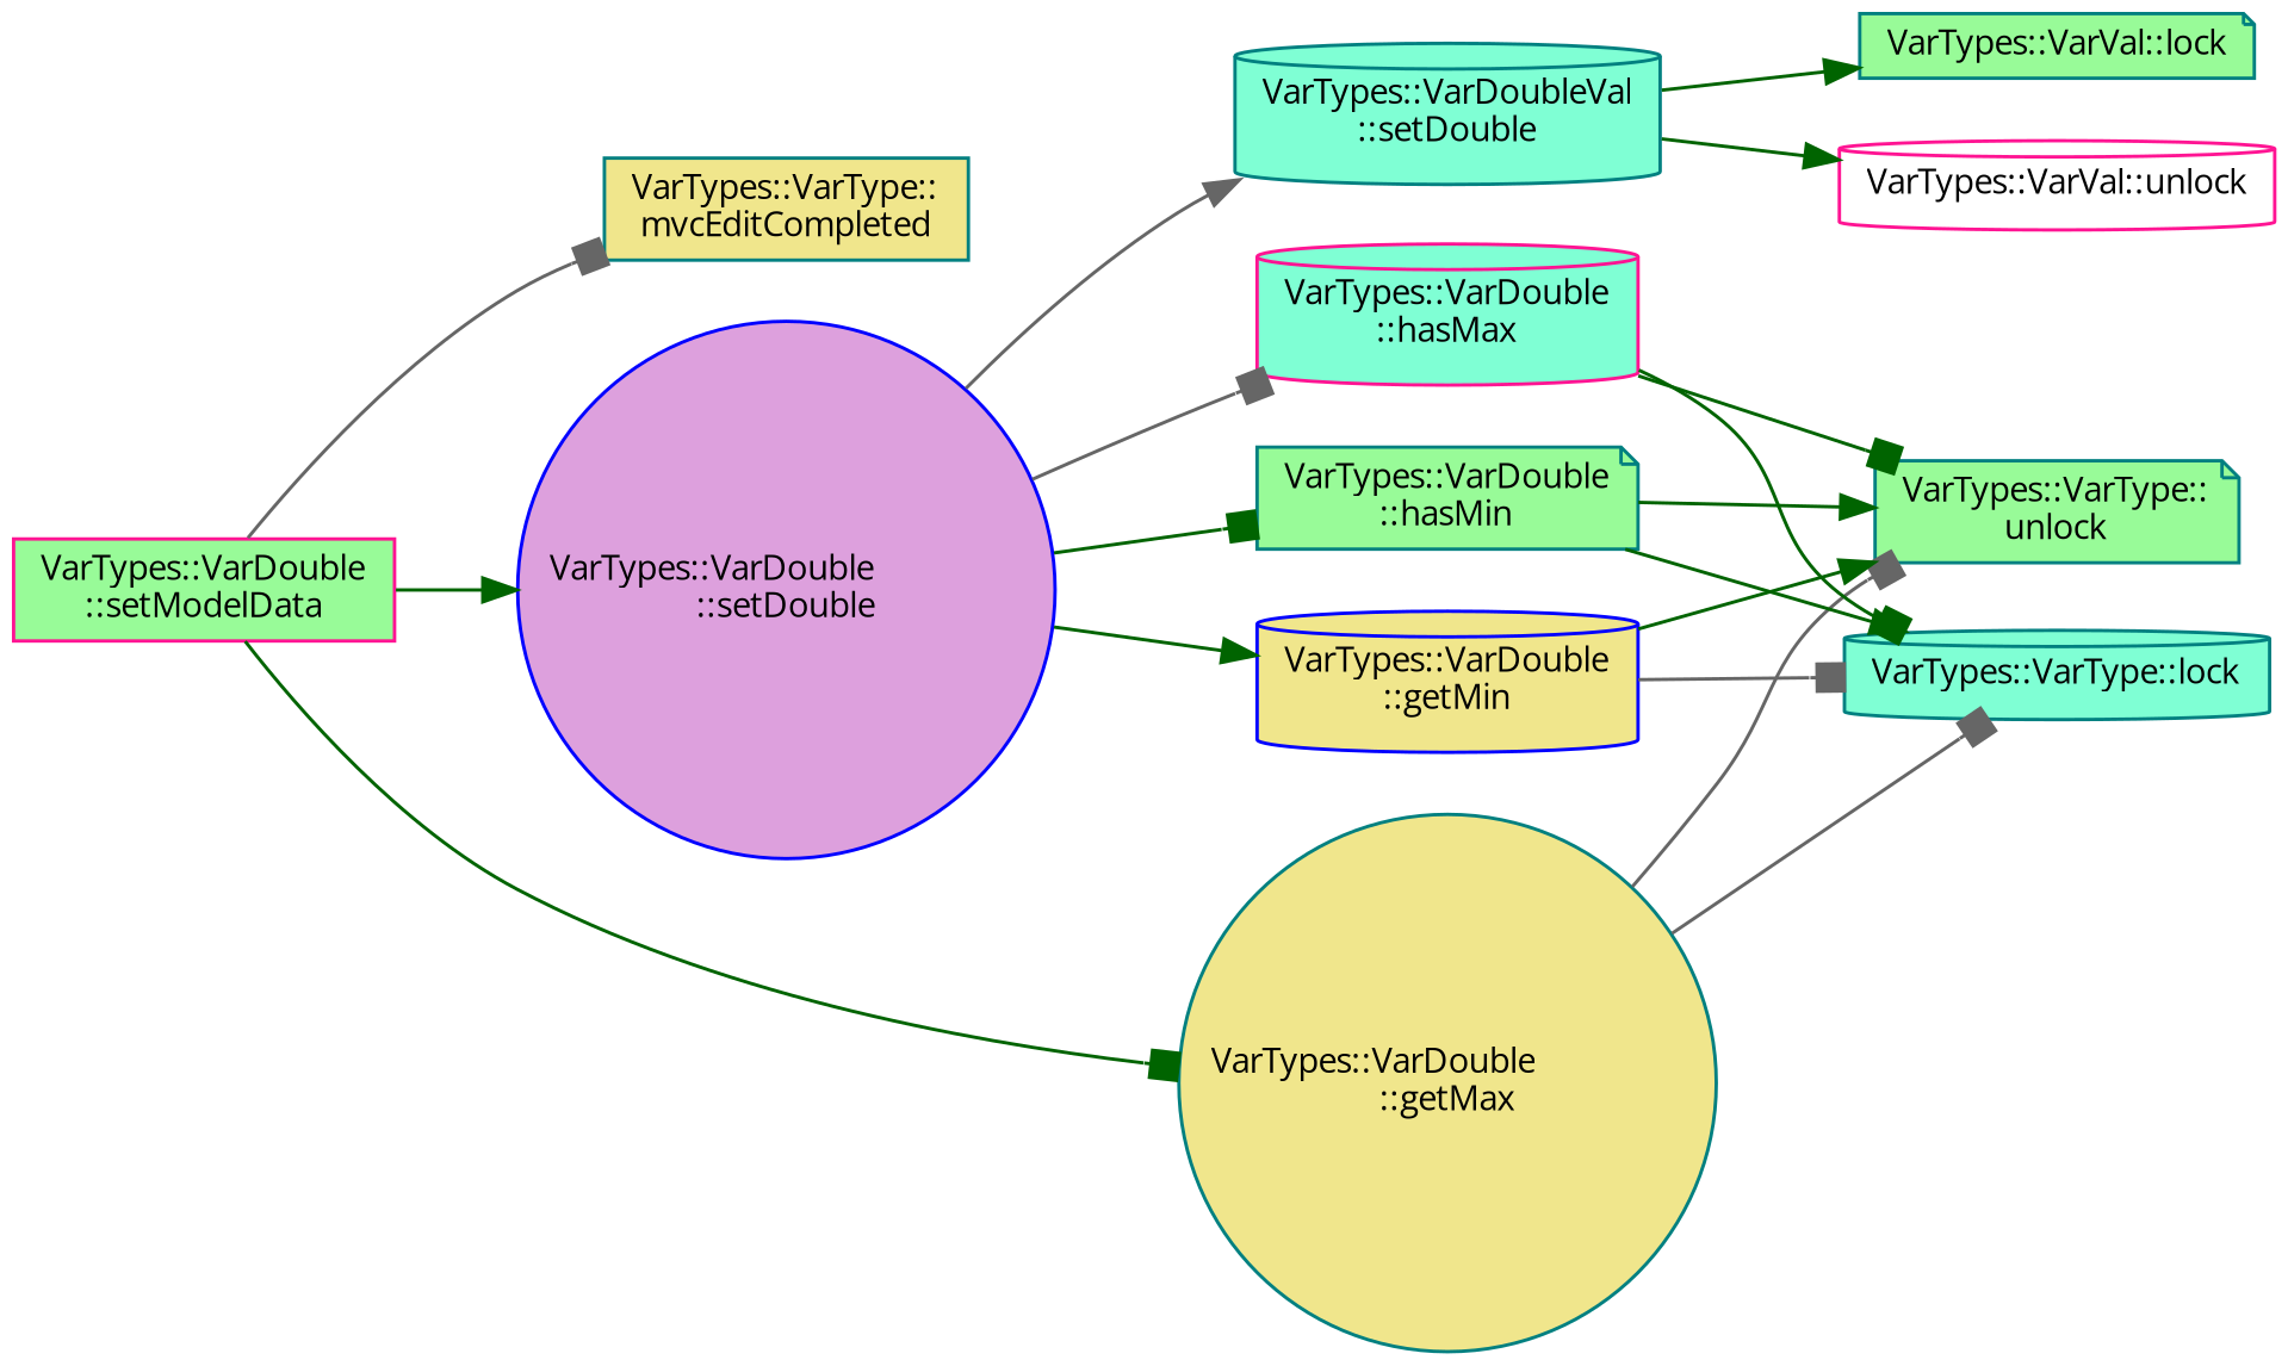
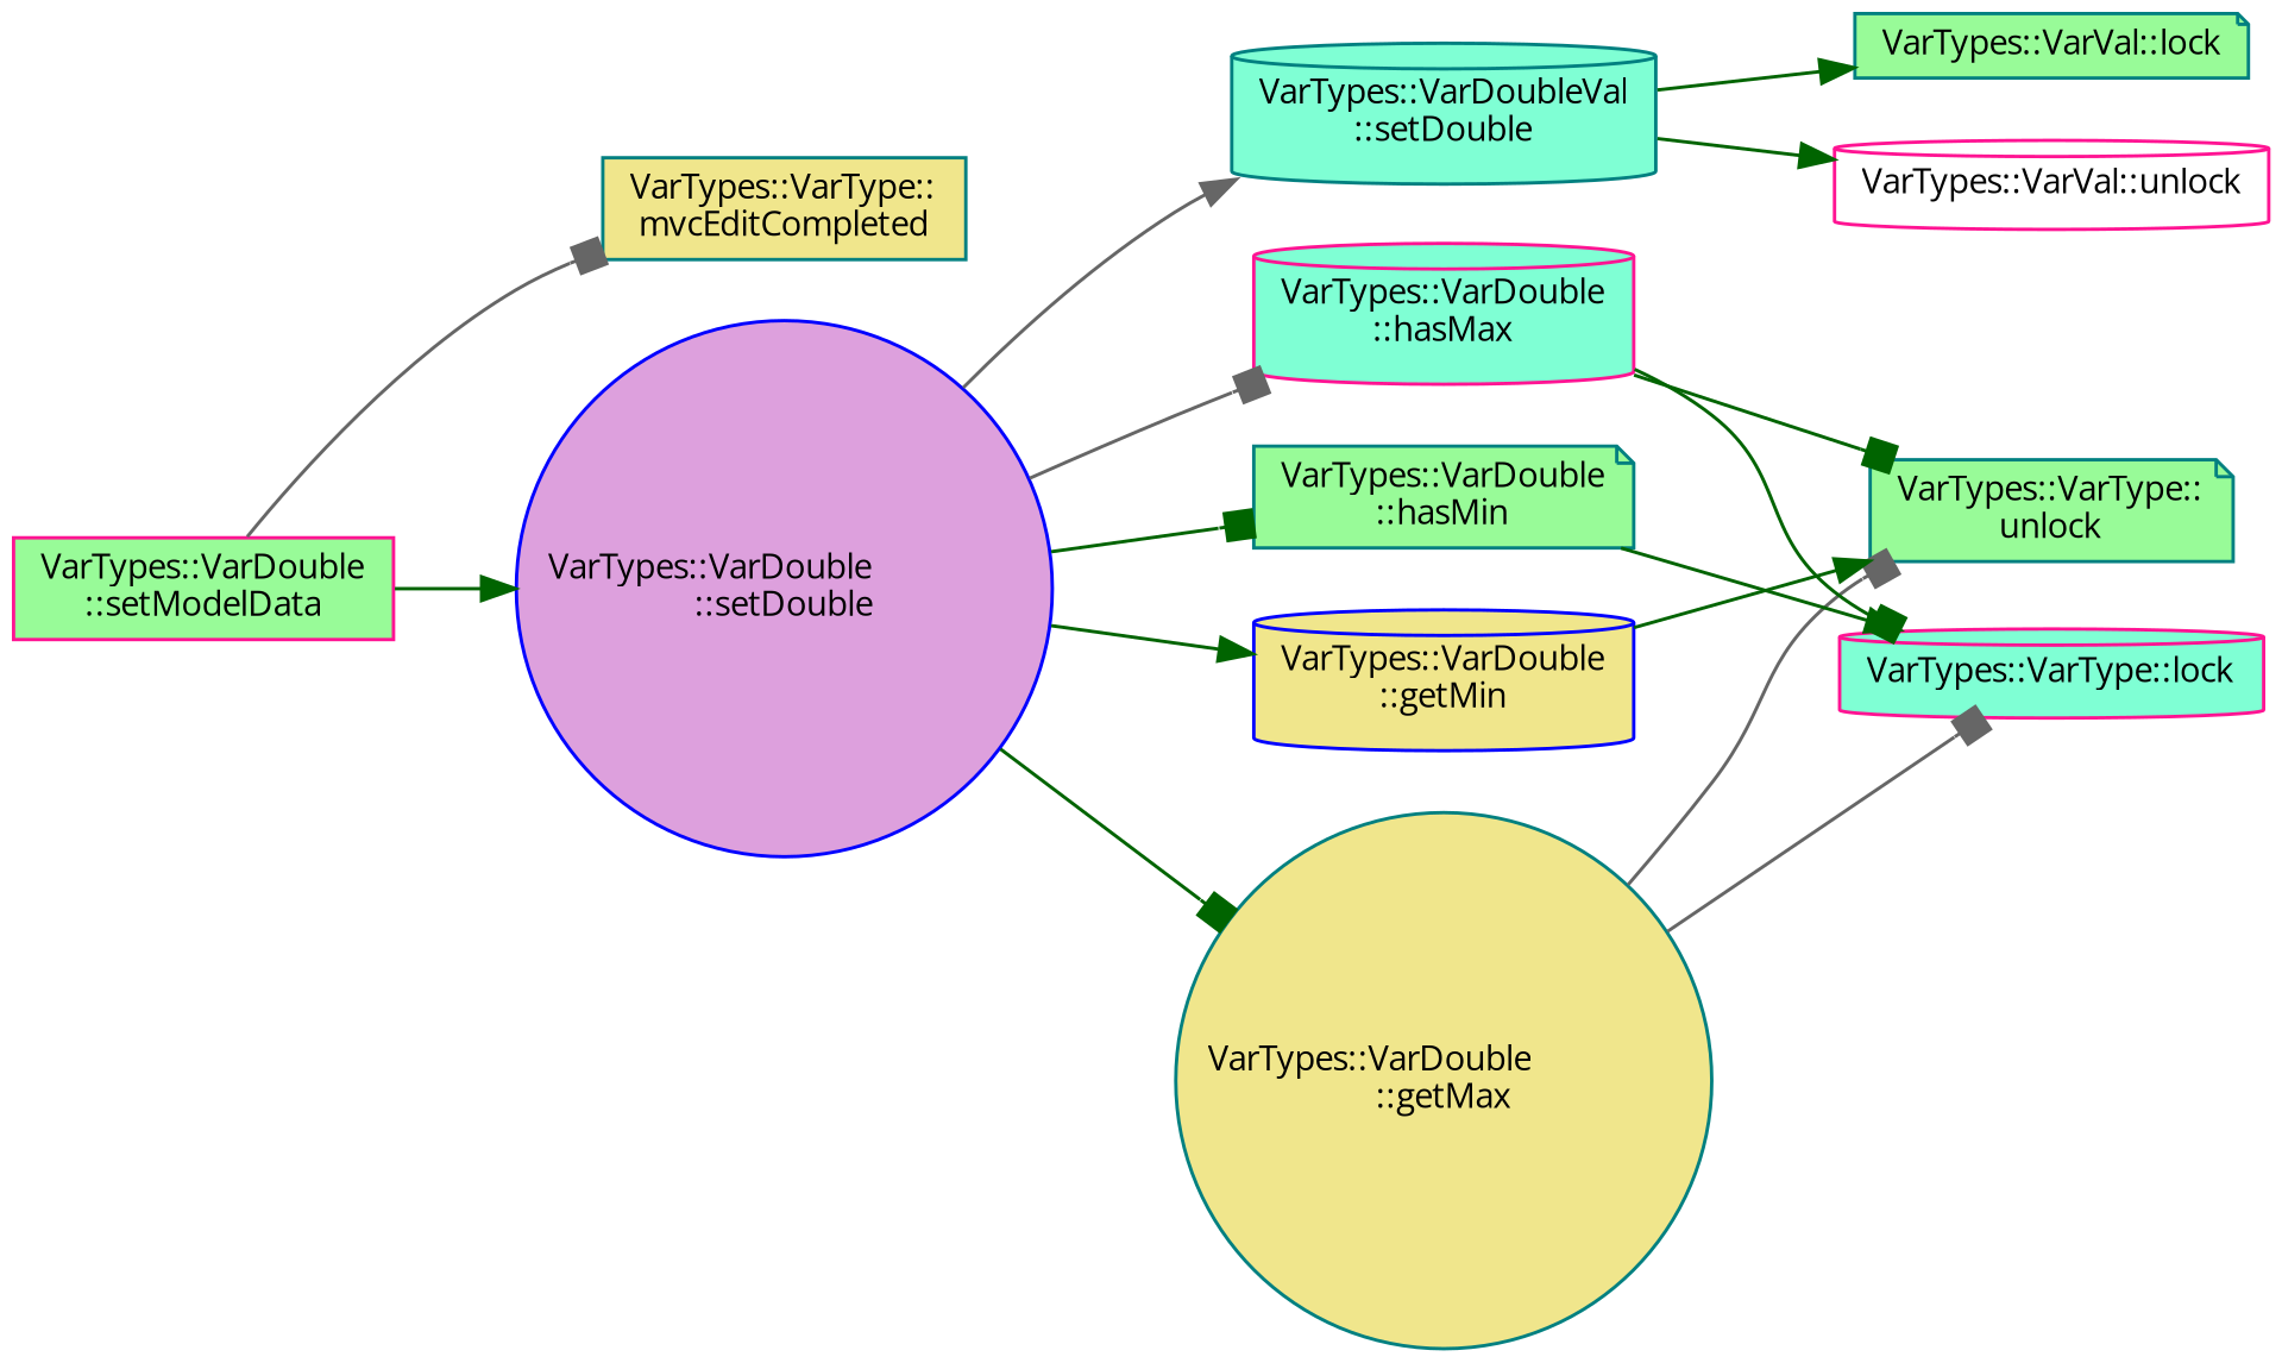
  digraph {
    fontname="Open Sans"
    rankdir=LR
    node [color=teal fillcolor=palegreen fontname="Open Sans" fontsize=10 shape=cylinder style=filled]
    edge [arrowhead=box color=darkgreen fontname="Open Sans" fontsize=10 labelfontname=Helvetica labelfontsize=10 style=solid]
    n1 [color=deeppink fontcolor=black height=0.2 label="VarTypes::VarDouble\l::setModelData" shape=box width=0.4]
    n2 [fillcolor=khaki height=0.2 label="VarTypes::VarType::\lmvcEditCompleted" shape=box width=0.4]
    n3 [color=blue fillcolor=plum height=0.2 label="VarTypes::VarDouble\l::setDouble" shape=circle width=0.4]
    n4 [fillcolor=khaki height=0.2 label="VarTypes::VarDouble\l::getMax" shape=circle width=0.4]
    n5 [color=blue fillcolor=khaki height=0.2 label="VarTypes::VarDouble\l::getMin" width=0.4]
    n6 [color=deeppink fillcolor=aquamarine height=0.2 label="VarTypes::VarDouble\l::hasMax" width=0.4]
    n7 [height=0.2 label="VarTypes::VarDouble\l::hasMin" shape=note width=0.4]
    n8 [fillcolor=aquamarine height=0.2 label="VarTypes::VarDoubleVal\l::setDouble" width=0.4]
-   n9 [fillcolor=aquamarine height=0.2 label="VarTypes::VarType::lock" width=0.4]
+   n9 [color=deeppink fillcolor=aquamarine height=0.2 label="VarTypes::VarType::lock" width=0.4]
    n10 [height=0.2 label="VarTypes::VarType::\lunlock" shape=note width=0.4]
    n11 [height=0.2 label="VarTypes::VarVal::lock" shape=note width=0.4]
    n12 [color=deeppink fillcolor=white height=0.2 label="VarTypes::VarVal::unlock" width=0.4]
    n1 -> n2 [color=gray40]
    n1 -> n3 [arrowhead=normal]
-   n1 -> n4
+   n3 -> n4
    n3 -> n5 [arrowhead=normal]
    n3 -> n6 [color=gray40]
    n3 -> n7
    n3 -> n8 [arrowhead=normal color=gray40]
    n4 -> n9 [color=gray40]
    n4 -> n10 [color=gray40]
-   n5 -> n9 [color=gray40]
    n5 -> n10 [arrowhead=normal]
    n6 -> n9
    n6 -> n10
    n7 -> n9 [arrowhead=normal]
-   n7 -> n10 [arrowhead=normal]
    n8 -> n11 [arrowhead=normal]
    n8 -> n12 [arrowhead=normal]
  }
